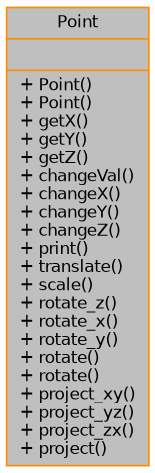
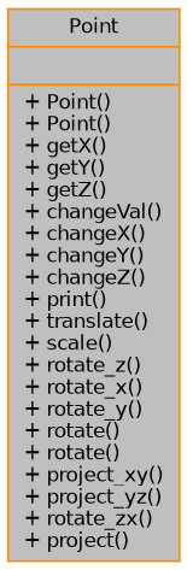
  digraph {
-   n1 [color=darkorange fillcolor=grey75 fontcolor=black fontname=Helvetica fontsize=10 height=0.2 label="{Point\n||+ Point()\l+ Point()\l+ getX()\l+ getY()\l+ getZ()\l+ changeVal()\l+ changeX()\l+ changeY()\l+ changeZ()\l+ print()\l+ translate()\l+ scale()\l+ rotate_z()\l+ rotate_x()\l+ rotate_y()\l+ rotate()\l+ rotate()\l+ project_xy()\l+ project_yz()\l+ project_zx()\l+ project()\l}" shape=record style=filled width=0.4]
+   n1 [color=darkorange fillcolor=grey75 fontcolor=black fontname=Helvetica fontsize=10 height=0.2 label="{Point\n||+ Point()\l+ Point()\l+ getX()\l+ getY()\l+ getZ()\l+ changeVal()\l+ changeX()\l+ changeY()\l+ changeZ()\l+ print()\l+ translate()\l+ scale()\l+ rotate_z()\l+ rotate_x()\l+ rotate_y()\l+ rotate()\l+ rotate()\l+ project_xy()\l+ project_yz()\l+ rotate_zx()\l+ project()\l}" shape=record style=filled width=0.4]
  }
